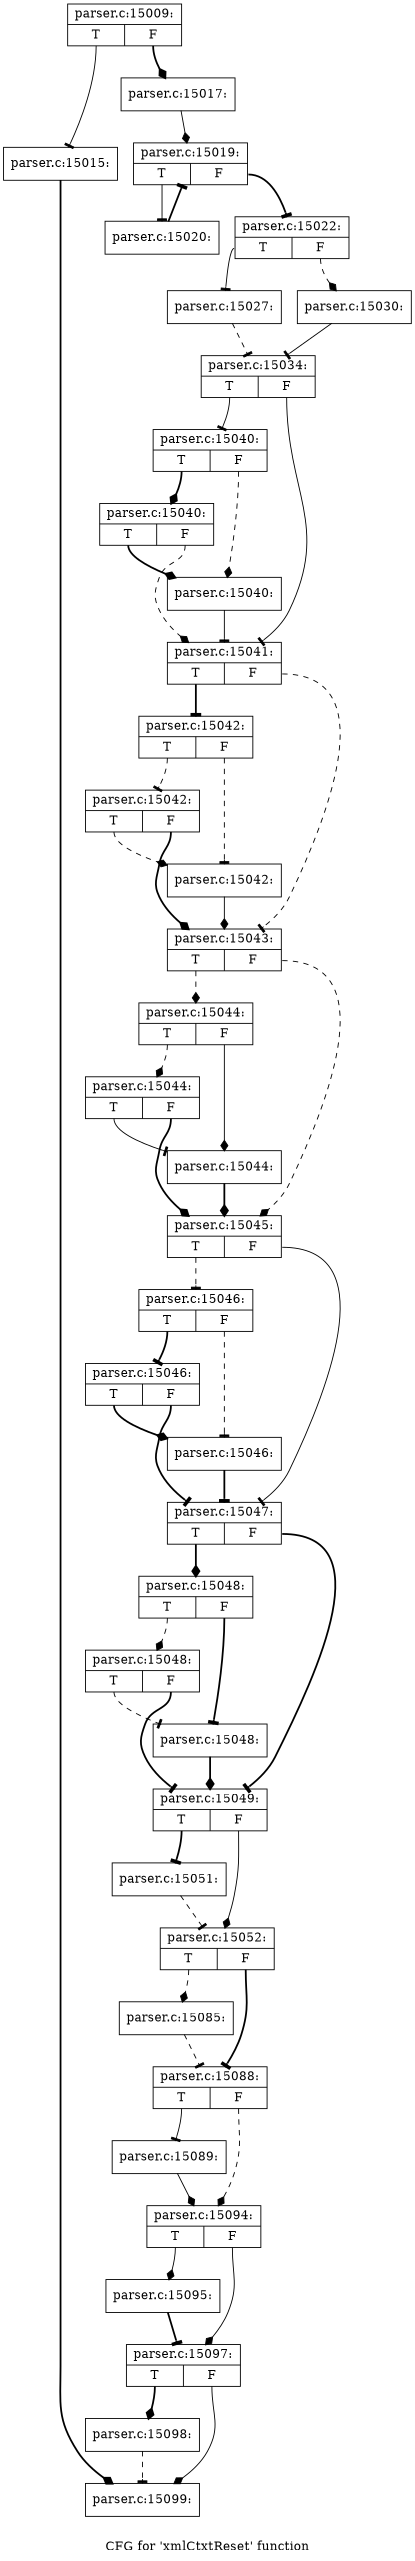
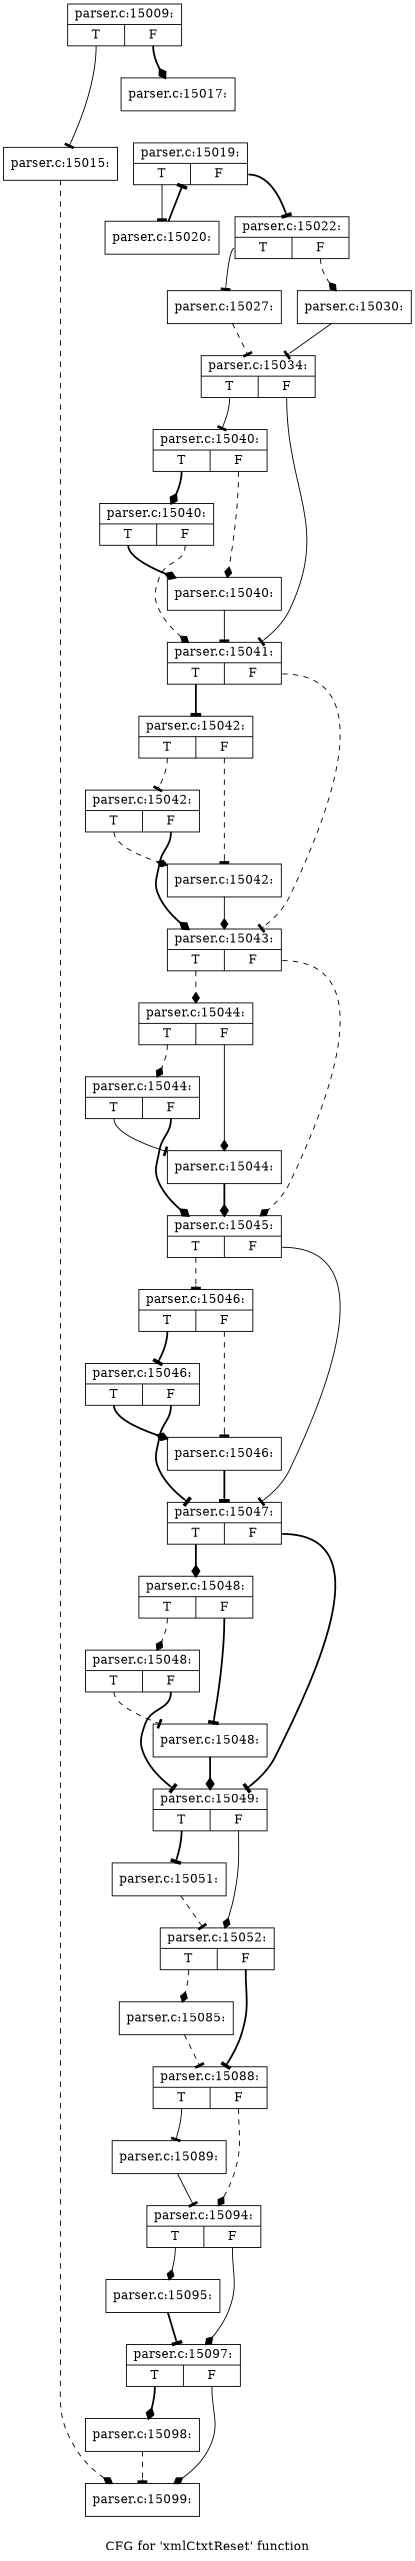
  digraph {
    label="CFG for 'xmlCtxtReset' function"
    node [shape=record]
    edge [arrowhead=tee style=bold tailport=s0]
    n1 [label="{parser.c:15009:|{<s0>T|<s1>F}}"]
    n2 [label="{parser.c:15015:}"]
    n3 [label="{parser.c:15017:}"]
    n4 [label="{parser.c:15099:}"]
    n5 [label="{parser.c:15019:|{<s0>T|<s1>F}}"]
    n6 [label="{parser.c:15020:}"]
    n7 [label="{parser.c:15022:|{<s0>T|<s1>F}}"]
    n8 [label="{parser.c:15027:}"]
    n9 [label="{parser.c:15030:}"]
    n10 [label="{parser.c:15034:|{<s0>T|<s1>F}}"]
    n11 [label="{parser.c:15040:|{<s0>T|<s1>F}}"]
    n12 [label="{parser.c:15041:|{<s0>T|<s1>F}}"]
    n13 [label="{parser.c:15040:|{<s0>T|<s1>F}}"]
    n14 [label="{parser.c:15040:}"]
    n15 [label="{parser.c:15042:|{<s0>T|<s1>F}}"]
    n16 [label="{parser.c:15043:|{<s0>T|<s1>F}}"]
    n17 [label="{parser.c:15042:|{<s0>T|<s1>F}}"]
    n18 [label="{parser.c:15042:}"]
    n19 [label="{parser.c:15044:|{<s0>T|<s1>F}}"]
    n20 [label="{parser.c:15045:|{<s0>T|<s1>F}}"]
    n21 [label="{parser.c:15044:|{<s0>T|<s1>F}}"]
    n22 [label="{parser.c:15044:}"]
    n23 [label="{parser.c:15046:|{<s0>T|<s1>F}}"]
    n24 [label="{parser.c:15047:|{<s0>T|<s1>F}}"]
    n25 [label="{parser.c:15046:|{<s0>T|<s1>F}}"]
    n26 [label="{parser.c:15046:}"]
    n27 [label="{parser.c:15048:|{<s0>T|<s1>F}}"]
    n28 [label="{parser.c:15049:|{<s0>T|<s1>F}}"]
    n29 [label="{parser.c:15048:|{<s0>T|<s1>F}}"]
    n30 [label="{parser.c:15048:}"]
    n31 [label="{parser.c:15051:}"]
    n32 [label="{parser.c:15052:|{<s0>T|<s1>F}}"]
    n33 [label="{parser.c:15085:}"]
    n34 [label="{parser.c:15088:|{<s0>T|<s1>F}}"]
    n35 [label="{parser.c:15089:}"]
    n36 [label="{parser.c:15094:|{<s0>T|<s1>F}}"]
    n37 [label="{parser.c:15095:}"]
    n38 [label="{parser.c:15097:|{<s0>T|<s1>F}}"]
    n39 [label="{parser.c:15098:}"]
    n1 -> n2 [style=solid]
    n1 -> n3 [arrowhead=diamond tailport=s1]
-   n2 -> n4 [arrowhead=diamond]
-   n3 -> n5 [arrowhead=diamond style=solid]
+   n2 -> n4 [arrowhead=diamond style=dashed]
    n5 -> n6 [style=solid]
    n5 -> n7 [tailport=s1]
    n6 -> n5
    n7 -> n8 [style=solid]
    n7 -> n9 [arrowhead=diamond style=dashed tailport=s1]
    n8 -> n10 [style=dashed]
    n9 -> n10 [style=solid]
    n10 -> n11 [style=solid]
    n10 -> n12 [style=solid tailport=s1]
    n11 -> n13 [arrowhead=diamond]
    n11 -> n14 [arrowhead=diamond style=dashed tailport=s1]
    n12 -> n15
    n12 -> n16 [style=dashed tailport=s1]
    n13 -> n12 [arrowhead=diamond style=dashed tailport=s1]
    n13 -> n14 [arrowhead=diamond]
    n14 -> n12 [style=solid]
    n15 -> n17 [style=dashed]
    n15 -> n18 [style=dashed tailport=s1]
    n16 -> n19 [arrowhead=diamond style=dashed]
    n16 -> n20 [arrowhead=diamond style=dashed tailport=s1]
    n17 -> n16 [arrowhead=diamond tailport=s1]
    n17 -> n18 [arrowhead=diamond style=dashed]
    n18 -> n16 [arrowhead=diamond style=solid]
    n19 -> n21 [arrowhead=diamond style=dashed]
    n19 -> n22 [arrowhead=diamond style=solid tailport=s1]
    n20 -> n23 [style=dashed]
    n20 -> n24 [style=solid tailport=s1]
    n21 -> n20 [arrowhead=diamond tailport=s1]
    n21 -> n22 [style=solid]
    n22 -> n20 [arrowhead=diamond]
    n23 -> n25
    n23 -> n26 [style=dashed tailport=s1]
    n24 -> n27 [arrowhead=diamond]
    n24 -> n28 [tailport=s1]
    n25 -> n24 [tailport=s1]
    n25 -> n26 [arrowhead=diamond]
    n26 -> n24
    n27 -> n29 [arrowhead=diamond style=dashed]
    n27 -> n30 [tailport=s1]
    n28 -> n31
    n28 -> n32 [arrowhead=diamond style=solid tailport=s1]
    n29 -> n28 [tailport=s1]
    n29 -> n30 [style=dashed]
    n30 -> n28 [arrowhead=diamond]
    n31 -> n32 [style=dashed]
    n32 -> n33 [arrowhead=diamond style=dashed]
    n32 -> n34 [tailport=s1]
    n33 -> n34 [style=dashed]
    n34 -> n35 [style=solid]
    n34 -> n36 [arrowhead=diamond style=dashed tailport=s1]
-   n35 -> n36 [arrowhead=diamond style=solid]
+   n35 -> n36 [style=solid]
    n36 -> n37 [arrowhead=diamond style=solid]
    n36 -> n38 [arrowhead=diamond style=solid tailport=s1]
    n37 -> n38
    n38 -> n4 [arrowhead=diamond style=solid tailport=s1]
    n38 -> n39 [arrowhead=diamond]
    n39 -> n4 [style=dashed]
  }
